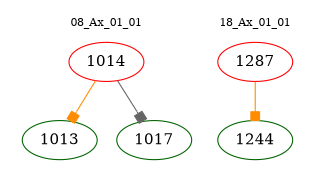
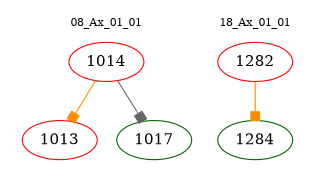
  digraph {
    node [color=darkgreen]
    edge [arrowhead=box color=darkorange]
    n1 [color=red label=1014]
-   n2 [label=1013]
+   n2 [color=red label=1013]
    n3 [label=1017]
-   n4 [color=red label=1287]
-   n5 [label=1244]
+   n4 [color=red label=1282]
+   n5 [label=1284]
    subgraph cluster_1 {
      color=white
      fontsize=10
      label="08_Ax_01_01"
      n1
      n2
      n3
    }
    subgraph cluster_2 {
      color=white
      fontsize=10
      label="18_Ax_01_01"
      n4
      n5
    }
    n1 -> n2
    n1 -> n3 [color=gray40]
    n4 -> n5
  }
